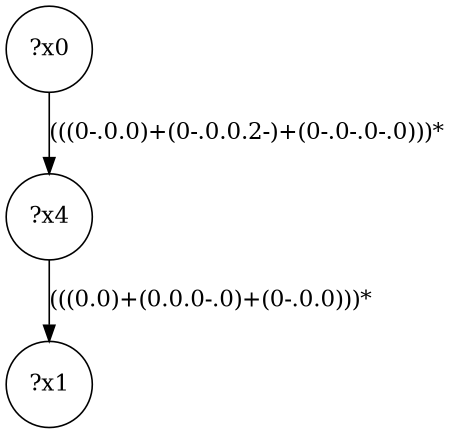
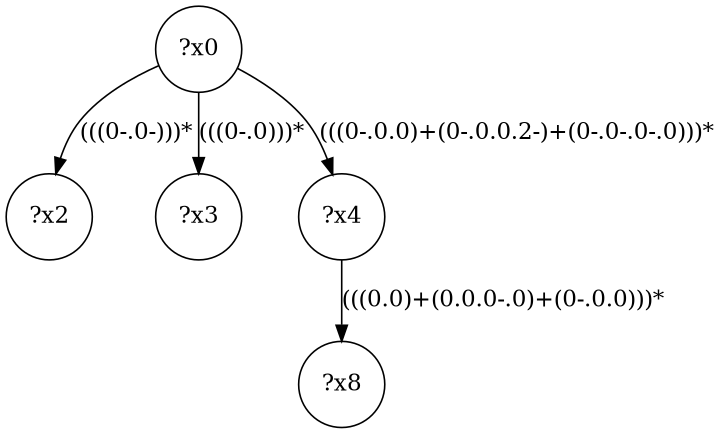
  digraph {
    node [shape=circle]
    n1 [label="?x0"]
+   n2 [label="?x2"]
+   n3 [label="?x3"]
    n4 [label="?x4"]
-   n5 [label="?x1"]
+   n5 [label="?x8"]
+   n1 -> n2 [label="(((0-.0-)))*"]
+   n1 -> n3 [label="(((0-.0)))*"]
    n1 -> n4 [label="(((0-.0.0)+(0-.0.0.2-)+(0-.0-.0-.0)))*"]
    n4 -> n5 [label="(((0.0)+(0.0.0-.0)+(0-.0.0)))*"]
  }
